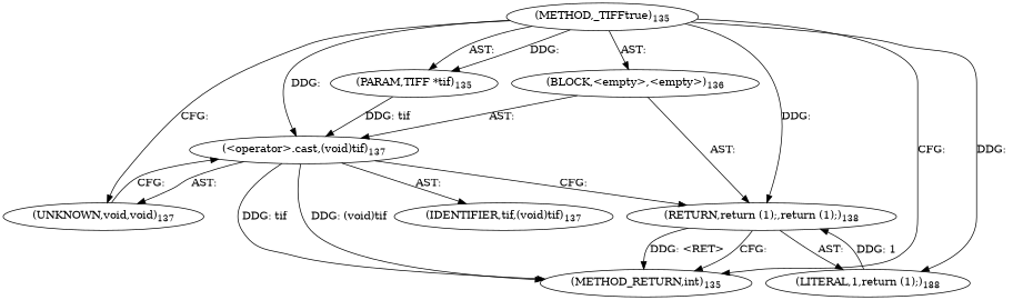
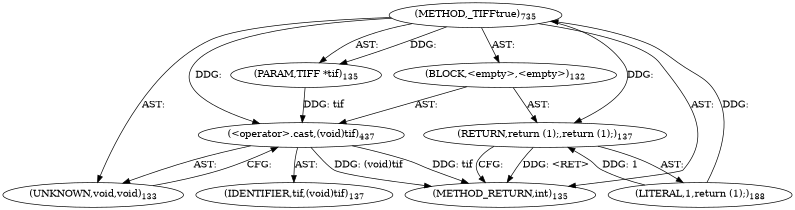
  digraph {
-   n1 [label=<(METHOD,_TIFFtrue)<SUB>135</SUB>>]
+   n1 [label=<(METHOD,_TIFFtrue)<SUB>735</SUB>>]
    n2 [label=<(PARAM,TIFF *tif)<SUB>135</SUB>>]
-   n3 [label=<(BLOCK,&lt;empty&gt;,&lt;empty&gt;)<SUB>136</SUB>>]
-   n4 [label=<(&lt;operator&gt;.cast,(void)tif)<SUB>137</SUB>>]
-   n5 [label=<(UNKNOWN,void,void)<SUB>137</SUB>>]
-   n6 [label=<(RETURN,return (1);,return (1);)<SUB>138</SUB>>]
+   n3 [label=<(BLOCK,&lt;empty&gt;,&lt;empty&gt;)<SUB>132</SUB>>]
+   n4 [label=<(&lt;operator&gt;.cast,(void)tif)<SUB>437</SUB>>]
+   n5 [label=<(UNKNOWN,void,void)<SUB>133</SUB>>]
+   n6 [label=<(RETURN,return (1);,return (1);)<SUB>137</SUB>>]
    n7 [label=<(LITERAL,1,return (1);)<SUB>188</SUB>>]
    n8 [label=<(METHOD_RETURN,int)<SUB>135</SUB>>]
    n9 [label=<(IDENTIFIER,tif,(void)tif)<SUB>137</SUB>>]
    n1 -> n2 [label="AST: "]
    n1 -> n2 [label="DDG: "]
    n1 -> n3 [label="AST: "]
    n1 -> n4 [label="DDG: "]
-   n1 -> n5 [label="CFG: "]
+   n1 -> n5 [label="AST: "]
    n1 -> n6 [label="DDG: "]
-   n1 -> n7 [label="DDG: "]
-   n1 -> n8 [label="CFG: "]
+   n7 -> n1 [label="DDG: "]
+   n1 -> n8 [label="AST: "]
    n2 -> n4 [label="DDG: tif"]
    n3 -> n4 [label="AST: "]
    n3 -> n6 [label="AST: "]
    n4 -> n5 [label="AST: "]
-   n4 -> n6 [label="CFG: "]
    n4 -> n8 [label="DDG: tif"]
    n4 -> n8 [label="DDG: (void)tif"]
    n4 -> n9 [label="AST: "]
    n5 -> n4 [label="CFG: "]
    n6 -> n7 [label="AST: "]
    n6 -> n8 [label="CFG: "]
    n6 -> n8 [label="DDG: &lt;RET&gt;"]
    n7 -> n6 [label="DDG: 1"]
  }
